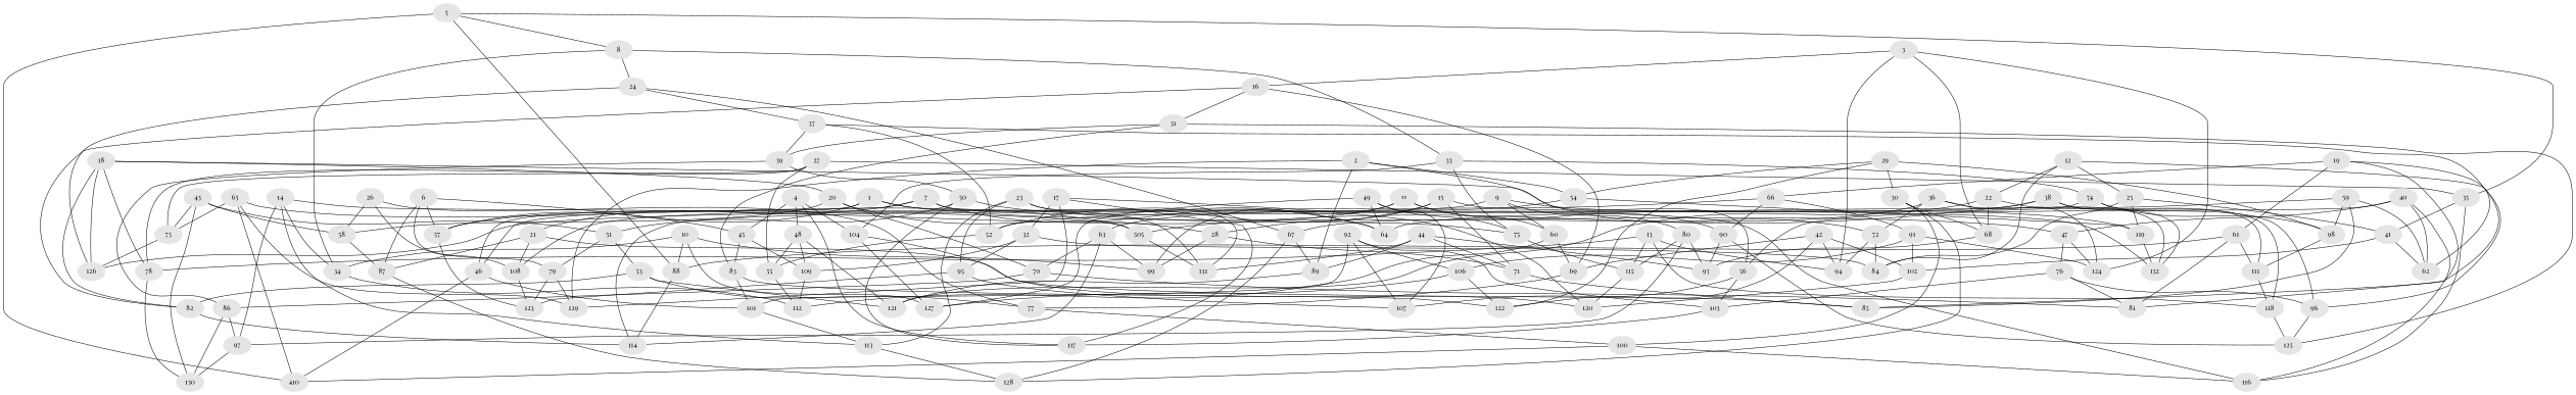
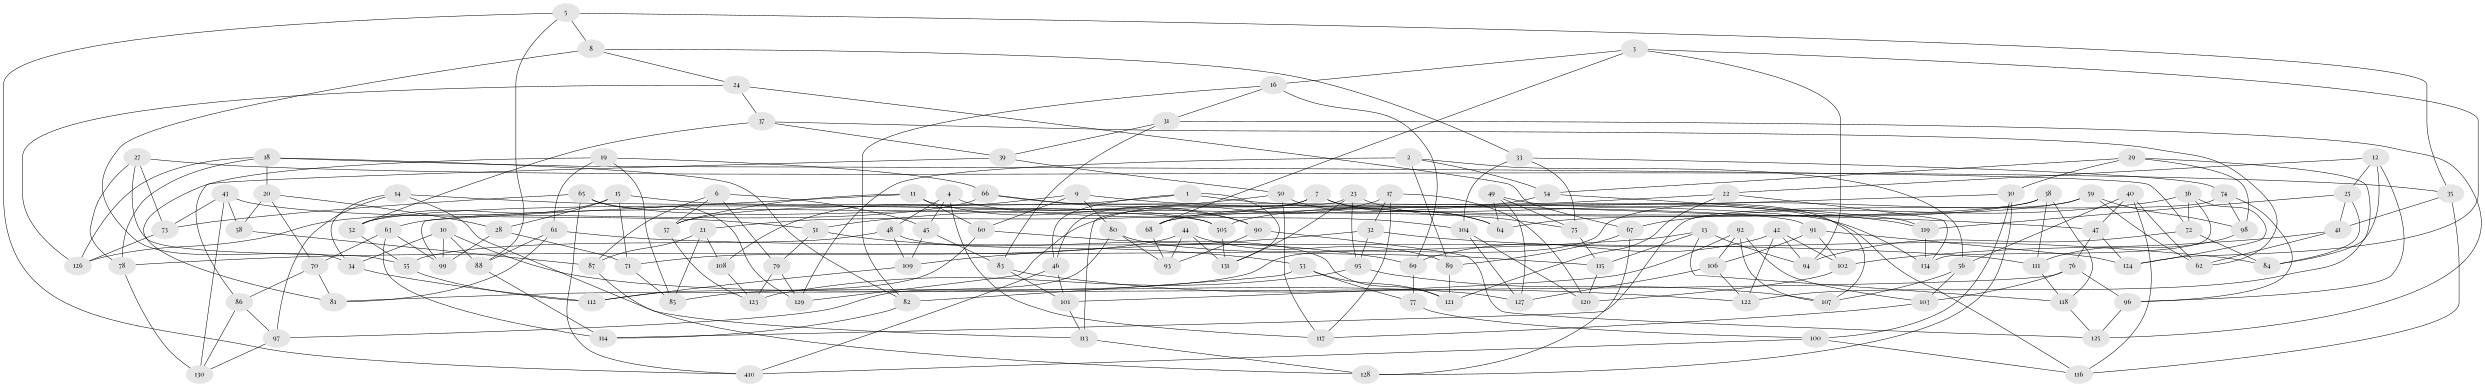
  graph {
    fontname="Playfair Display"
    node [color=gray90 fontname="Playfair Display" style=filled]
    edge [fontname="Playfair Display"]
    1
    46
    47
    57
    131
    n6 [label=410]
    101
    124
    76
    123
    2
    54
    56
    89
    129
    119
    63
    107
    103
    121
    3
    16
    68
    94
    31
    69
    82
    93
    4
    45
    48
    104
    117
    83
    109
    55
    127
    120
    5
    8
    35
    88
    24
    33
    34
    116
    41
    114
    6
    79
    87
    128
    7
    21
    64
    108
    85
    126
    37
    67
    75
    74
    112
    9
    60
    80
    115
    97
-   132
+   132 [label=134]
    10
    99
    11
    90
    125
    12
    22
    25
    84
    96
    13
    78
    118
    130
    14
    n85 [label=505]
    113
    15
    28
    52
    71
    39
    77
    17
    32
    95
    18
    20
    72
    58
    70
    19
    61
    66
    81
    111
    91
    86
    23
    62
    102
-   26
    100
    27
    73
    29
    30
    98
    122
    50
    36
    38
    51
    40
    42
    43
    53
    44
    49
    59
    65
    106
    92
    1 -- 46
    1 -- 47
    1 -- 57
    1 -- 131
    46 -- n6
    46 -- 101
    47 -- 124
    47 -- 76
    57 -- 123
    101 -- 113
    76 -- 103
    76 -- 96
    76 -- 81
    2 -- 54
    2 -- 56
    2 -- 89
    2 -- 129
    54 -- 119
    54 -- 63
    56 -- 107
    56 -- 103
    89 -- 121
    119 -- 132
    63 -- 114
    63 -- 99
    63 -- 70
    103 -- 117
    3 -- 124
    3 -- 16
    3 -- 68
    3 -- 94
    16 -- 31
    16 -- 69
    16 -- 82
    68 -- 93
    31 -- 83
    31 -- 125
    31 -- 39
    69 -- 77
    82 -- 114
    4 -- 45
    4 -- 48
    4 -- 104
    4 -- 117
    45 -- 83
    45 -- 109
    48 -- 121
    48 -- 109
    48 -- 55
    104 -- 127
    104 -- 120
    83 -- 101
    83 -- 122
    109 -- 112
    55 -- 112
    5 -- n6
    5 -- 8
    5 -- 35
    5 -- 88
    8 -- 24
    8 -- 33
    8 -- 34
    35 -- 116
    35 -- 41
    88 -- 114
    24 -- 126
    24 -- 37
    24 -- 67
    33 -- 104
    33 -- 75
    33 -- 74
    34 -- 112
    41 -- 62
    41 -- 102
    6 -- 57
    6 -- 45
    6 -- 79
    6 -- 87
    79 -- 123
    79 -- 129
    87 -- 128
    7 -- 46
    7 -- 116
    7 -- 21
    7 -- 64
    21 -- 87
    21 -- 108
    21 -- 85
    108 -- 123
    37 -- 52
    37 -- 39
    37 -- 62
    67 -- 89
    67 -- 128
    75 -- 115
    74 -- 114
    74 -- 96
    74 -- 98
    9 -- 119
    9 -- 108
    9 -- 60
    9 -- 80
    60 -- 69
    60 -- 112
    80 -- 93
    80 -- 115
    80 -- 97
    115 -- 120
    97 -- 130
    10 -- 127
    10 -- 88
    10 -- 34
    10 -- 99
    11 -- 57
    11 -- 60
    11 -- 99
    11 -- 90
    90 -- 93
    90 -- 125
    12 -- 22
    12 -- 25
    12 -- 84
    12 -- 96
    22 -- 121
    22 -- 68
    22 -- 132
    25 -- 119
    25 -- 41
    25 -- 84
    96 -- 125
    13 -- 94
    13 -- 115
    13 -- 78
    13 -- 118
    78 -- 130
    118 -- 125
    14 -- 34
    14 -- 97
    14 -- n85
    14 -- 113
    n85 -- 131
    113 -- 128
    15 -- 132
    15 -- 28
    15 -- 52
    15 -- 71
    28 -- 99
    28 -- 71
    52 -- 55
    71 -- 85
    39 -- 86
    39 -- 50
    77 -- 100
    17 -- 129
    17 -- 117
    17 -- 120
    17 -- 32
    32 -- 109
    32 -- 84
    32 -- 95
    95 -- 123
    95 -- 107
    18 -- 82
    18 -- 126
    18 -- 78
    18 -- 20
    18 -- 72
    20 -- 28
    20 -- 58
    20 -- 70
    72 -- 94
    72 -- 84
    58 -- 87
    70 -- 81
    70 -- 86
    19 -- 85
    19 -- 61
    19 -- 66
    19 -- 81
    61 -- 88
    61 -- 81
    61 -- 111
    66 -- 126
    66 -- 90
    66 -- 91
    111 -- 118
    91 -- 124
    91 -- 102
    91 -- 106
    86 -- 97
    86 -- 130
    23 -- 131
    23 -- 75
    23 -- 113
    23 -- 95
    102 -- 120
-   26 -- 108
-   26 -- 77
-   26 -- 58
    100 -- n6
    100 -- 116
    27 -- 55
    27 -- 35
    27 -- 78
    27 -- 73
    73 -- 126
    29 -- 54
    29 -- 30
    29 -- 98
    29 -- 122
    30 -- 68
    30 -- 128
    30 -- 100
    98 -- 111
    50 -- 117
    50 -- 64
    50 -- 51
    36 -- 124
    36 -- 67
    36 -- 132
    36 -- 72
    38 -- 118
    38 -- n85
    38 -- 52
    38 -- 111
    51 -- 79
    51 -- 53
    40 -- 47
    40 -- 56
    40 -- 116
    40 -- 62
    42 -- 94
    42 -- 69
    42 -- 102
    42 -- 122
    43 -- 130
    43 -- 58
    43 -- 73
    43 -- 51
    53 -- 121
    53 -- 82
    53 -- 77
    44 -- 131
    44 -- 89
    44 -- 93
    44 -- 71
    49 -- 107
    49 -- 127
    49 -- 64
    49 -- 75
    59 -- 64
    59 -- 85
    59 -- 62
    59 -- 98
    65 -- n6
    65 -- 129
    65 -- n85
    65 -- 73
    106 -- 127
    106 -- 122
    92 -- 101
    92 -- 107
    92 -- 103
    92 -- 106
  }
